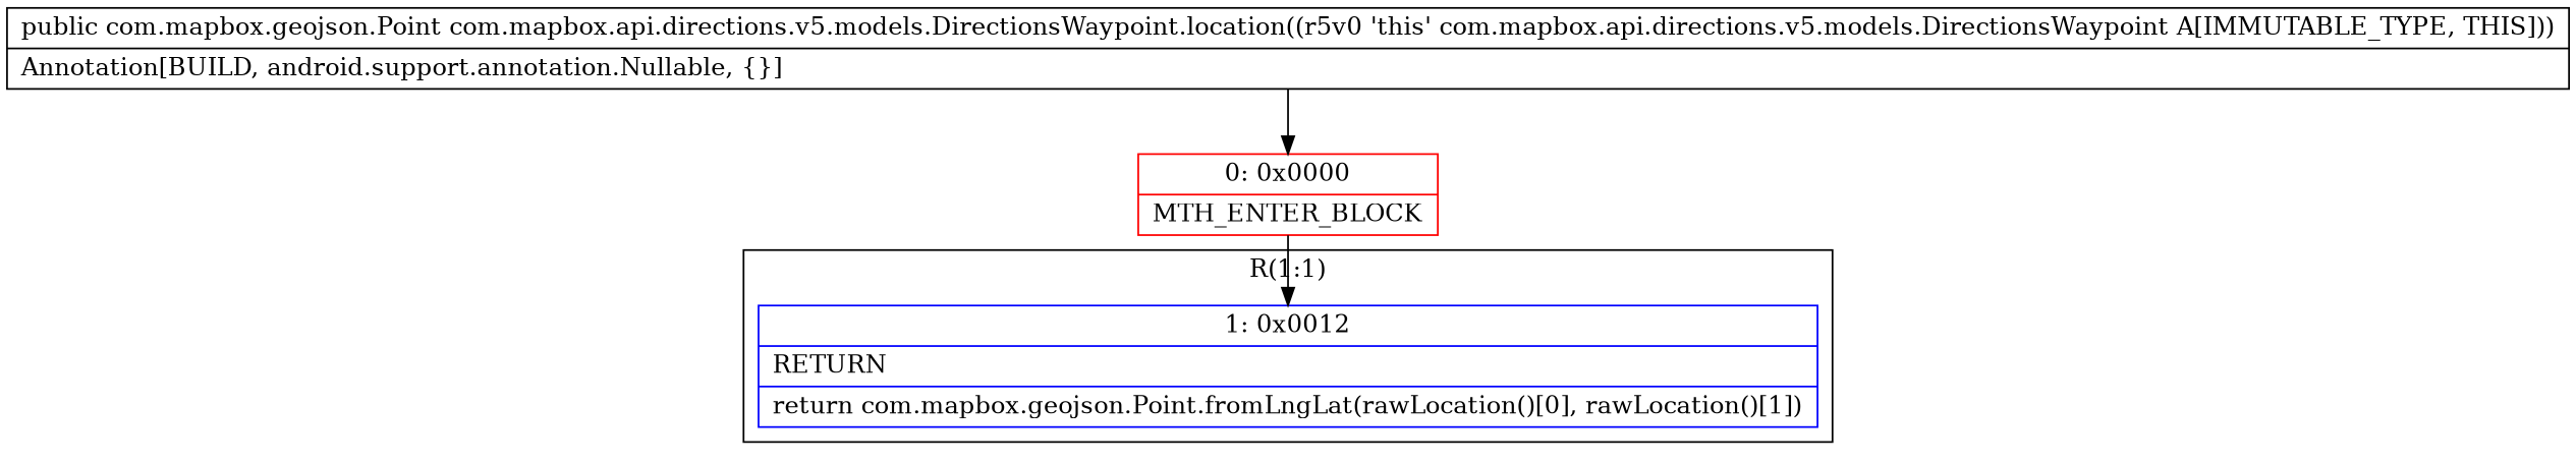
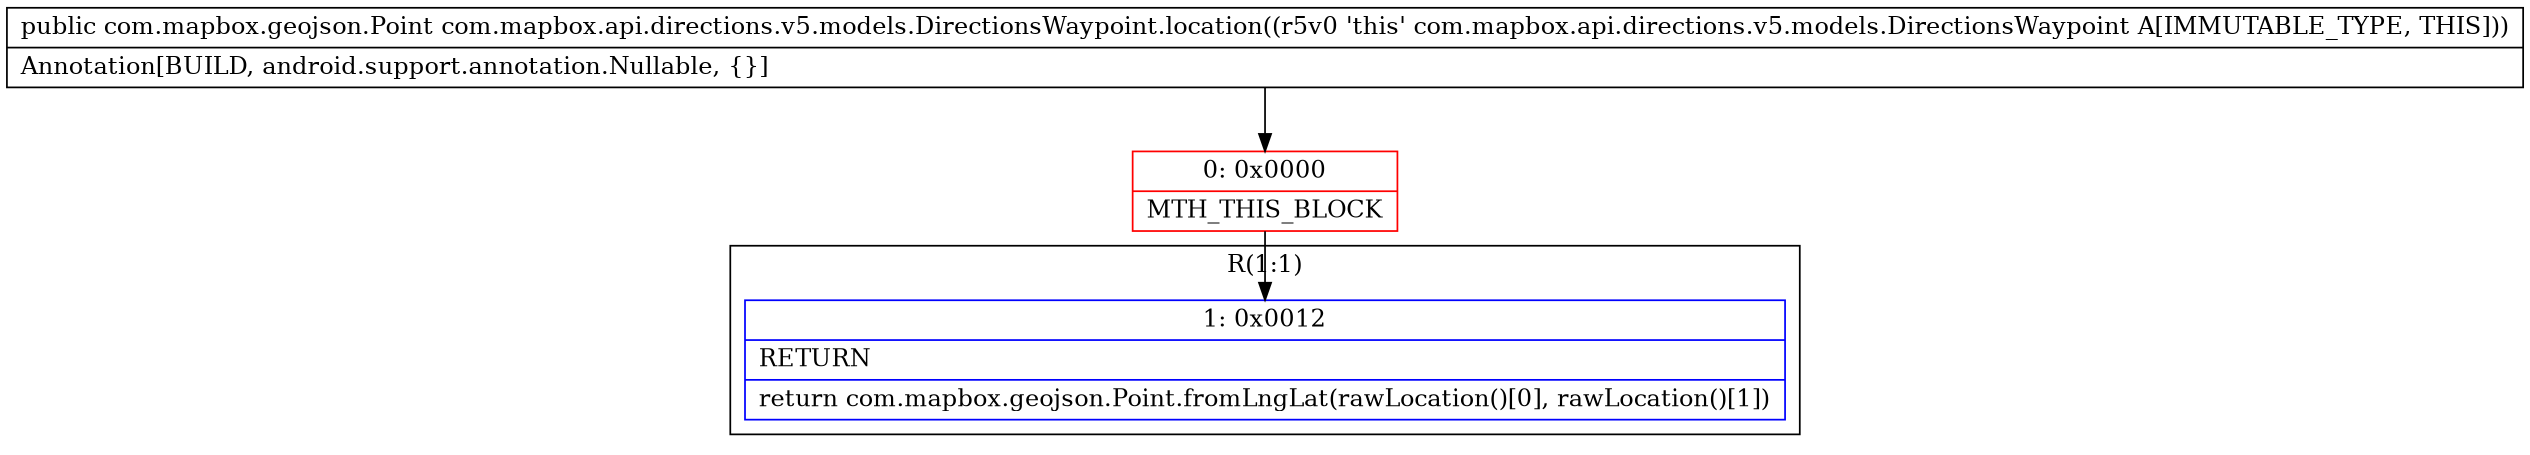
  digraph {
    node [shape=record]
    n1 [color=blue label="{1\:\ 0x0012|RETURN\l|return com.mapbox.geojson.Point.fromLngLat(rawLocation()[0], rawLocation()[1])\l}"]
-   n2 [color=red label="{0\:\ 0x0000|MTH_ENTER_BLOCK\l}"]
+   n2 [color=red label="{0\:\ 0x0000|MTH_THIS_BLOCK\l}"]
    n3 [label="{public com.mapbox.geojson.Point com.mapbox.api.directions.v5.models.DirectionsWaypoint.location((r5v0 'this' com.mapbox.api.directions.v5.models.DirectionsWaypoint A[IMMUTABLE_TYPE, THIS]))  | Annotation[BUILD, android.support.annotation.Nullable, \{\}]\l}"]
    subgraph cluster_1 {
      label="R(1:1)"
      n1
    }
    n2 -> n1
    n3 -> n2
  }
